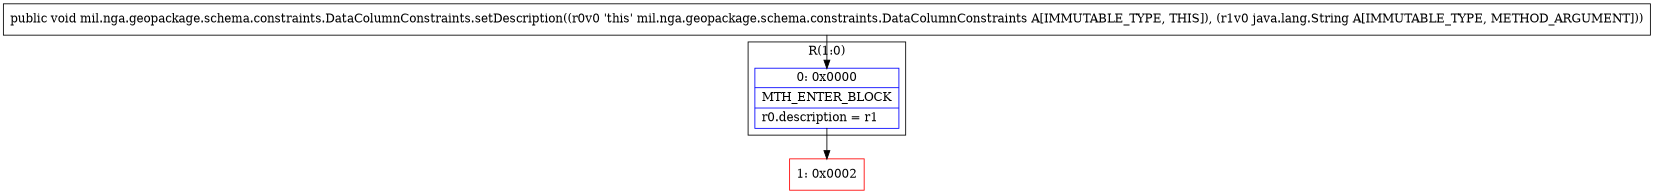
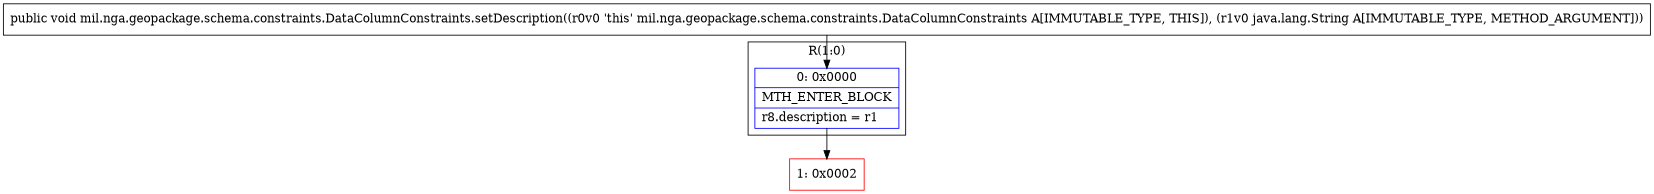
  digraph {
    node [shape=record]
-   n1 [color=blue label="{0\:\ 0x0000|MTH_ENTER_BLOCK\l|r0.description = r1\l}"]
+   n1 [color=blue label="{0\:\ 0x0000|MTH_ENTER_BLOCK\l|r8.description = r1\l}"]
    n2 [color=red label="{1\:\ 0x0002}"]
    n3 [label="{public void mil.nga.geopackage.schema.constraints.DataColumnConstraints.setDescription((r0v0 'this' mil.nga.geopackage.schema.constraints.DataColumnConstraints A[IMMUTABLE_TYPE, THIS]), (r1v0 java.lang.String A[IMMUTABLE_TYPE, METHOD_ARGUMENT])) }"]
    subgraph cluster_1 {
      label="R(1:0)"
      n1
    }
    n1 -> n2
    n3 -> n1
  }
